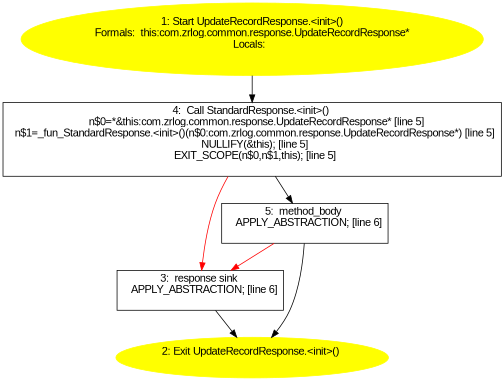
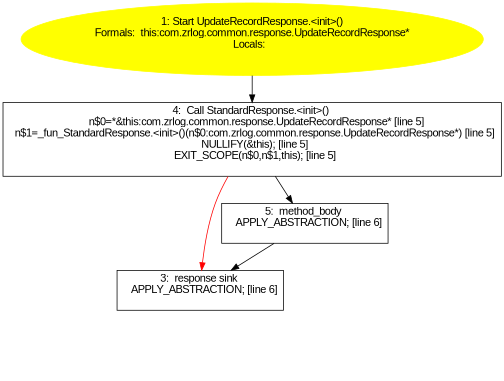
  digraph {
    fontname="Liberation Sans"
    node [fontname="Liberation Sans" shape=box]
    edge [fontname="Liberation Sans"]
    n1 [color=yellow label="1: Start UpdateRecordResponse.<init>()\nFormals:  this:com.zrlog.common.response.UpdateRecordResponse*\nLocals:  \n  " style=filled shape=""]
    n2 [label="4:  Call StandardResponse.<init>() \n   n$0=*&this:com.zrlog.common.response.UpdateRecordResponse* [line 5]\n  n$1=_fun_StandardResponse.<init>()(n$0:com.zrlog.common.response.UpdateRecordResponse*) [line 5]\n  NULLIFY(&this); [line 5]\n  EXIT_SCOPE(n$0,n$1,this); [line 5]\n "]
    n3 [label="3:  response sink \n   APPLY_ABSTRACTION; [line 6]\n "]
    n4 [label="5:  method_body \n   APPLY_ABSTRACTION; [line 6]\n "]
-   n5 [color=yellow label="2: Exit UpdateRecordResponse.<init>() \n  " style=filled shape=""]
    n1 -> n2
    n2 -> n3 [color=red]
    n2 -> n4
-   n3 -> n5
-   n4 -> n3 [color=red]
-   n4 -> n5
+   n4 -> n3 [color=black]
  }
